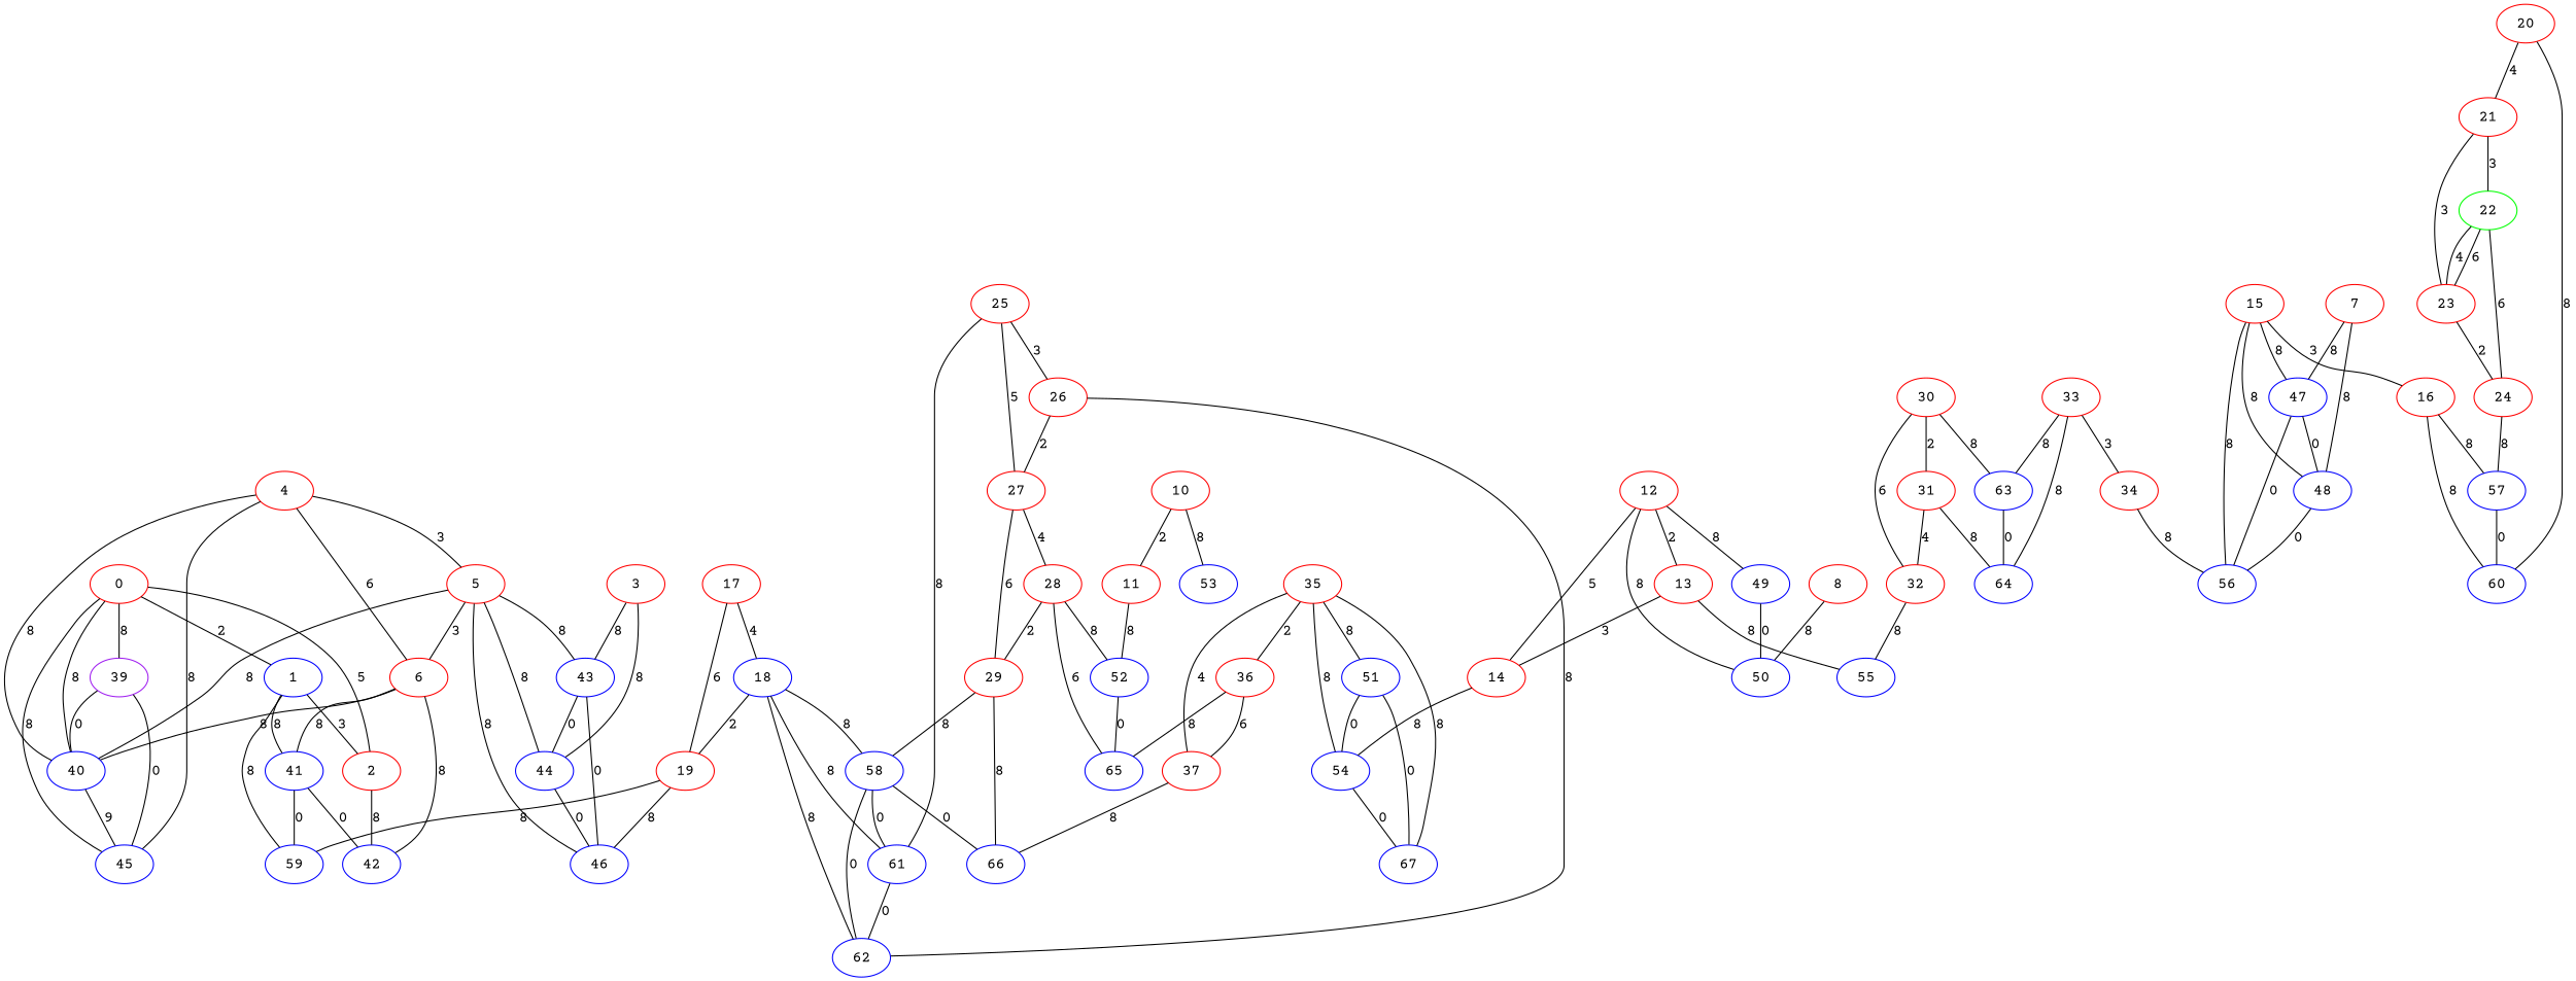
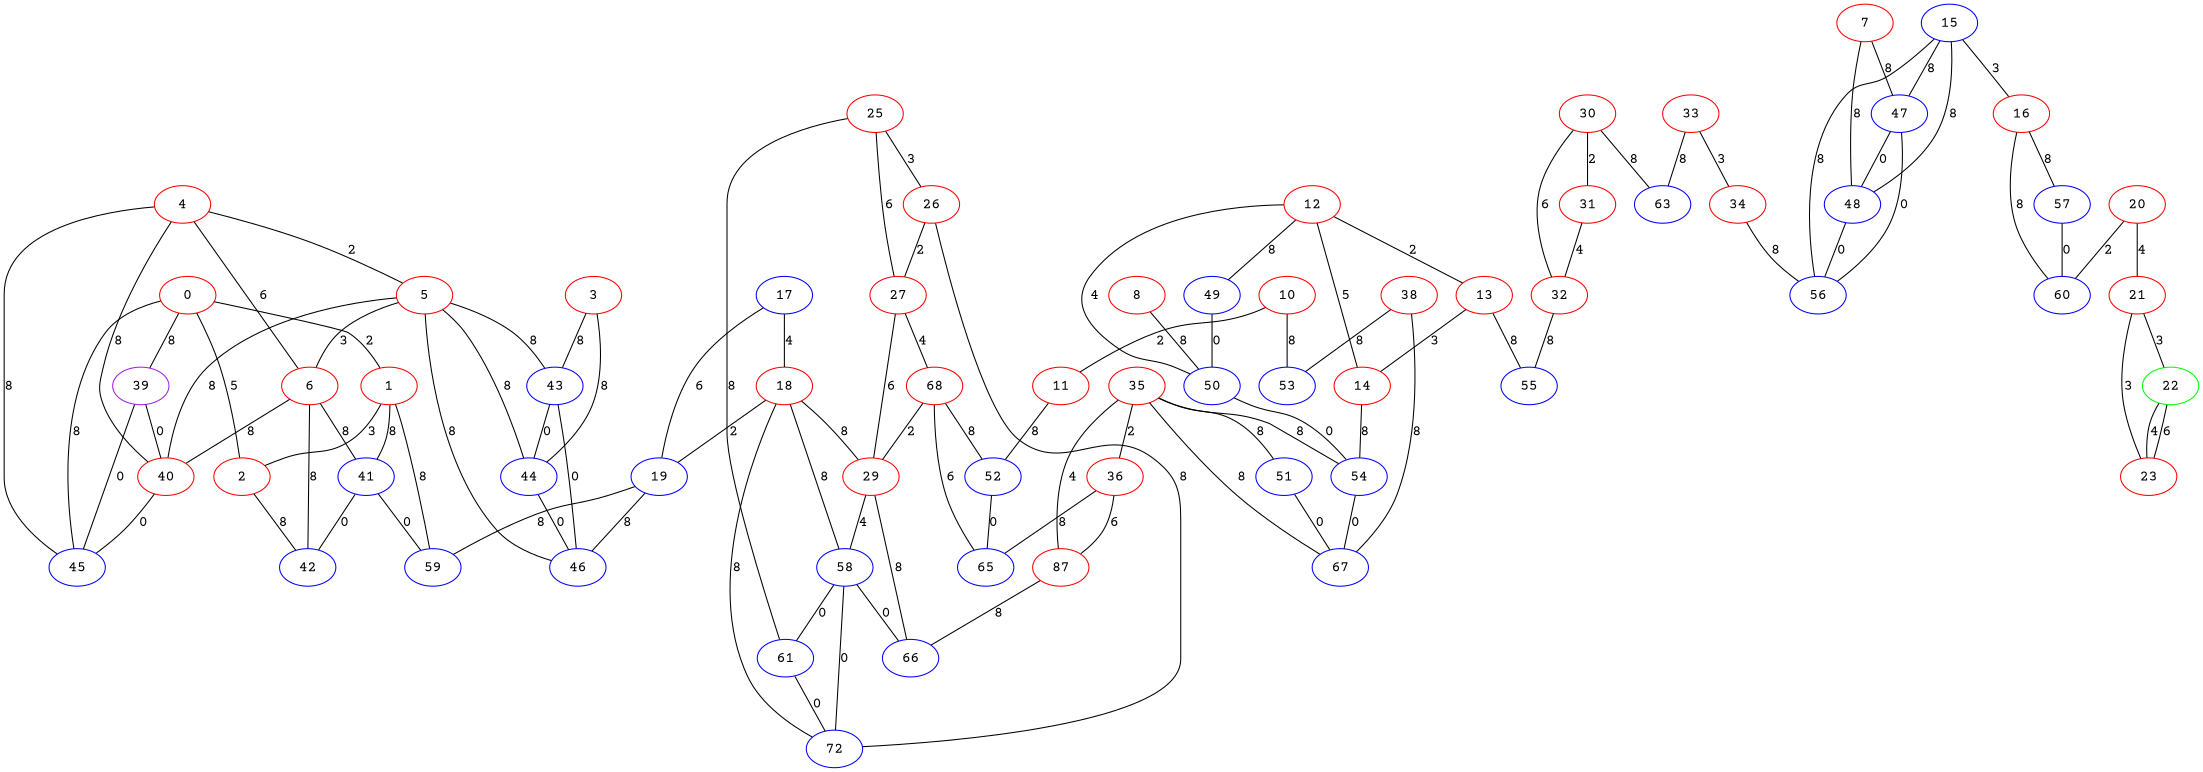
  graph {
    fontname="Courier Prime"
    node [color=red fontname="Courier Prime" weight=1]
    edge [fontname="Courier Prime"]
    0
-   1 [color=blue]
+   1
    2
    39 [color=purple weight=4]
-   40 [color=blue weight=3]
+   40 [weight=3]
    45 [color=blue weight=3]
    41 [color=blue weight=3]
    59 [color=blue weight=3]
    42 [color=blue weight=3]
    43 [color=blue weight=3]
    3
    44 [color=blue weight=3]
    46 [color=blue weight=3]
    4
    5
    6
    47 [color=blue weight=3]
    7
    48 [color=blue weight=3]
    56 [color=blue weight=3]
    50 [color=blue weight=3]
    8
    49 [color=blue weight=3]
    10
    11
    53 [color=blue weight=3]
    52 [color=blue weight=3]
    51 [color=blue weight=3]
    54 [color=blue weight=3]
    67 [color=blue weight=3]
    65 [color=blue weight=3]
    12
    13
    14
    55 [color=blue weight=3]
-   15
+   15 [color=blue]
    16
    57 [color=blue weight=3]
    60 [color=blue weight=3]
-   17
-   18 [color=blue]
-   19
+   17 [color=blue]
+   18
+   19 [color=blue]
    58 [color=blue weight=3]
    61 [color=blue weight=3]
-   62 [color=blue weight=3]
+   62 [color=blue weight=3 label=72]
    66 [color=blue weight=3]
    20
    21
    22 [color=green weight=2]
    23
-   24
    25
    26
    27
-   28
+   28 [label=68]
    29
    30
    31
    32
    63 [color=blue weight=3]
-   64 [color=blue weight=3]
    33
    34
    35
    36
-   37
+   37 [label=87]
+   38
    0 -- 1 [label=2]
    0 -- 2 [label=5]
    0 -- 39 [label=8]
-   0 -- 40 [label=8]
    0 -- 45 [label=8]
    1 -- 2 [label=3]
    1 -- 41 [label=8]
    1 -- 59 [label=8]
    2 -- 42 [label=8]
    39 -- 40 [label=0]
    39 -- 45 [label=0]
-   40 -- 45 [label=9]
+   40 -- 45 [label=0]
    41 -- 59 [label=0]
    41 -- 42 [label=0]
    43 -- 44 [label=0]
    43 -- 46 [label=0]
    3 -- 43 [label=8]
    3 -- 44 [label=8]
    44 -- 46 [label=0]
    4 -- 40 [label=8]
    4 -- 45 [label=8]
-   4 -- 5 [label=3]
+   4 -- 5 [label=2]
    4 -- 6 [label=6]
    5 -- 40 [label=8]
    5 -- 43 [label=8]
    5 -- 44 [label=8]
    5 -- 46 [label=8]
    5 -- 6 [label=3]
    6 -- 40 [label=8]
    6 -- 41 [label=8]
    6 -- 42 [label=8]
    47 -- 48 [label=0]
    47 -- 56 [label=0]
    7 -- 47 [label=8]
    7 -- 48 [label=8]
    48 -- 56 [label=0]
    8 -- 50 [label=8]
    49 -- 50 [label=0]
    10 -- 11 [label=2]
    10 -- 53 [label=8]
    11 -- 52 [label=8]
    52 -- 65 [label=0]
-   51 -- 54 [label=0]
+   50 -- 54 [label=0]
    51 -- 67 [label=0]
    54 -- 67 [label=0]
-   12 -- 50 [label=8]
+   12 -- 50 [label=4]
    12 -- 49 [label=8]
    12 -- 13 [label=2]
    12 -- 14 [label=5]
    13 -- 14 [label=3]
    13 -- 55 [label=8]
    14 -- 54 [label=8]
    15 -- 47 [label=8]
    15 -- 48 [label=8]
    15 -- 56 [label=8]
    15 -- 16 [label=3]
    16 -- 57 [label=8]
    16 -- 60 [label=8]
    57 -- 60 [label=0]
    17 -- 18 [label=4]
    17 -- 19 [label=6]
    18 -- 19 [label=2]
    18 -- 58 [label=8]
-   18 -- 61 [label=8]
+   18 -- 29 [label=8]
    18 -- 62 [label=8]
    19 -- 59 [label=8]
    19 -- 46 [label=8]
    58 -- 61 [label=0]
    58 -- 62 [label=0]
    58 -- 66 [label=0]
    61 -- 62 [label=0]
-   20 -- 60 [label=8]
+   20 -- 60 [label=2]
    20 -- 21 [label=4]
    21 -- 22 [label=3]
    21 -- 23 [label=3]
    22 -- 23 [label=4]
    22 -- 23 [label=6]
-   22 -- 24 [label=6]
-   23 -- 24 [label=2]
-   24 -- 57 [label=8]
    25 -- 61 [label=8]
    25 -- 26 [label=3]
-   25 -- 27 [label=5]
+   25 -- 27 [label=6]
    26 -- 62 [label=8]
    26 -- 27 [label=2]
    27 -- 28 [label=4]
    27 -- 29 [label=6]
    28 -- 52 [label=8]
    28 -- 65 [label=6]
    28 -- 29 [label=2]
-   29 -- 58 [label=8]
+   29 -- 58 [label=4]
    29 -- 66 [label=8]
    30 -- 31 [label=2]
    30 -- 32 [label=6]
    30 -- 63 [label=8]
    31 -- 32 [label=4]
-   31 -- 64 [label=8]
    32 -- 55 [label=8]
-   63 -- 64 [label=0]
    33 -- 63 [label=8]
-   33 -- 64 [label=8]
    33 -- 34 [label=3]
    34 -- 56 [label=8]
    35 -- 51 [label=8]
    35 -- 54 [label=8]
    35 -- 67 [label=8]
    35 -- 36 [label=2]
    35 -- 37 [label=4]
    36 -- 65 [label=8]
    36 -- 37 [label=6]
    37 -- 66 [label=8]
+   38 -- 53 [label=8]
+   38 -- 67 [label=8]
  }
